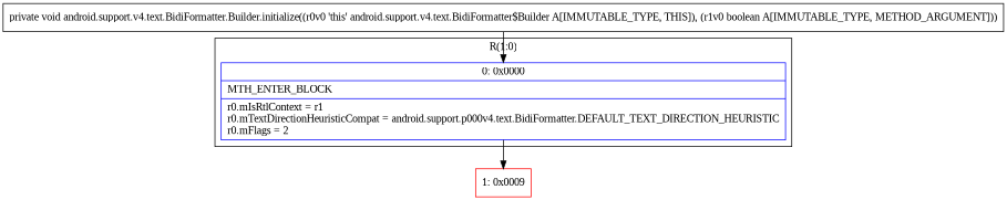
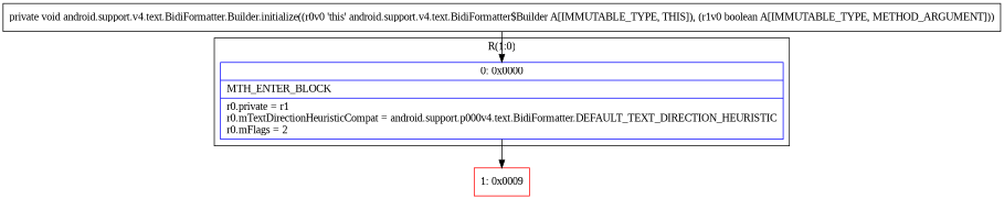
  digraph {
    fontname="Liberation Serif"
    node [shape=record fontname="Liberation Serif"]
    edge [fontname="Liberation Serif"]
-   n1 [color=blue label="{0\:\ 0x0000|MTH_ENTER_BLOCK\l|r0.mIsRtlContext = r1\lr0.mTextDirectionHeuristicCompat = android.support.p000v4.text.BidiFormatter.DEFAULT_TEXT_DIRECTION_HEURISTIC\lr0.mFlags = 2\l}"]
+   n1 [color=blue label="{0\:\ 0x0000|MTH_ENTER_BLOCK\l|r0.private = r1\lr0.mTextDirectionHeuristicCompat = android.support.p000v4.text.BidiFormatter.DEFAULT_TEXT_DIRECTION_HEURISTIC\lr0.mFlags = 2\l}"]
    n2 [color=red label="{1\:\ 0x0009}"]
    n3 [label="{private void android.support.v4.text.BidiFormatter.Builder.initialize((r0v0 'this' android.support.v4.text.BidiFormatter$Builder A[IMMUTABLE_TYPE, THIS]), (r1v0 boolean A[IMMUTABLE_TYPE, METHOD_ARGUMENT])) }"]
    subgraph cluster_1 {
      label="R(1:0)"
      n1
    }
    n1 -> n2
    n3 -> n1
  }
